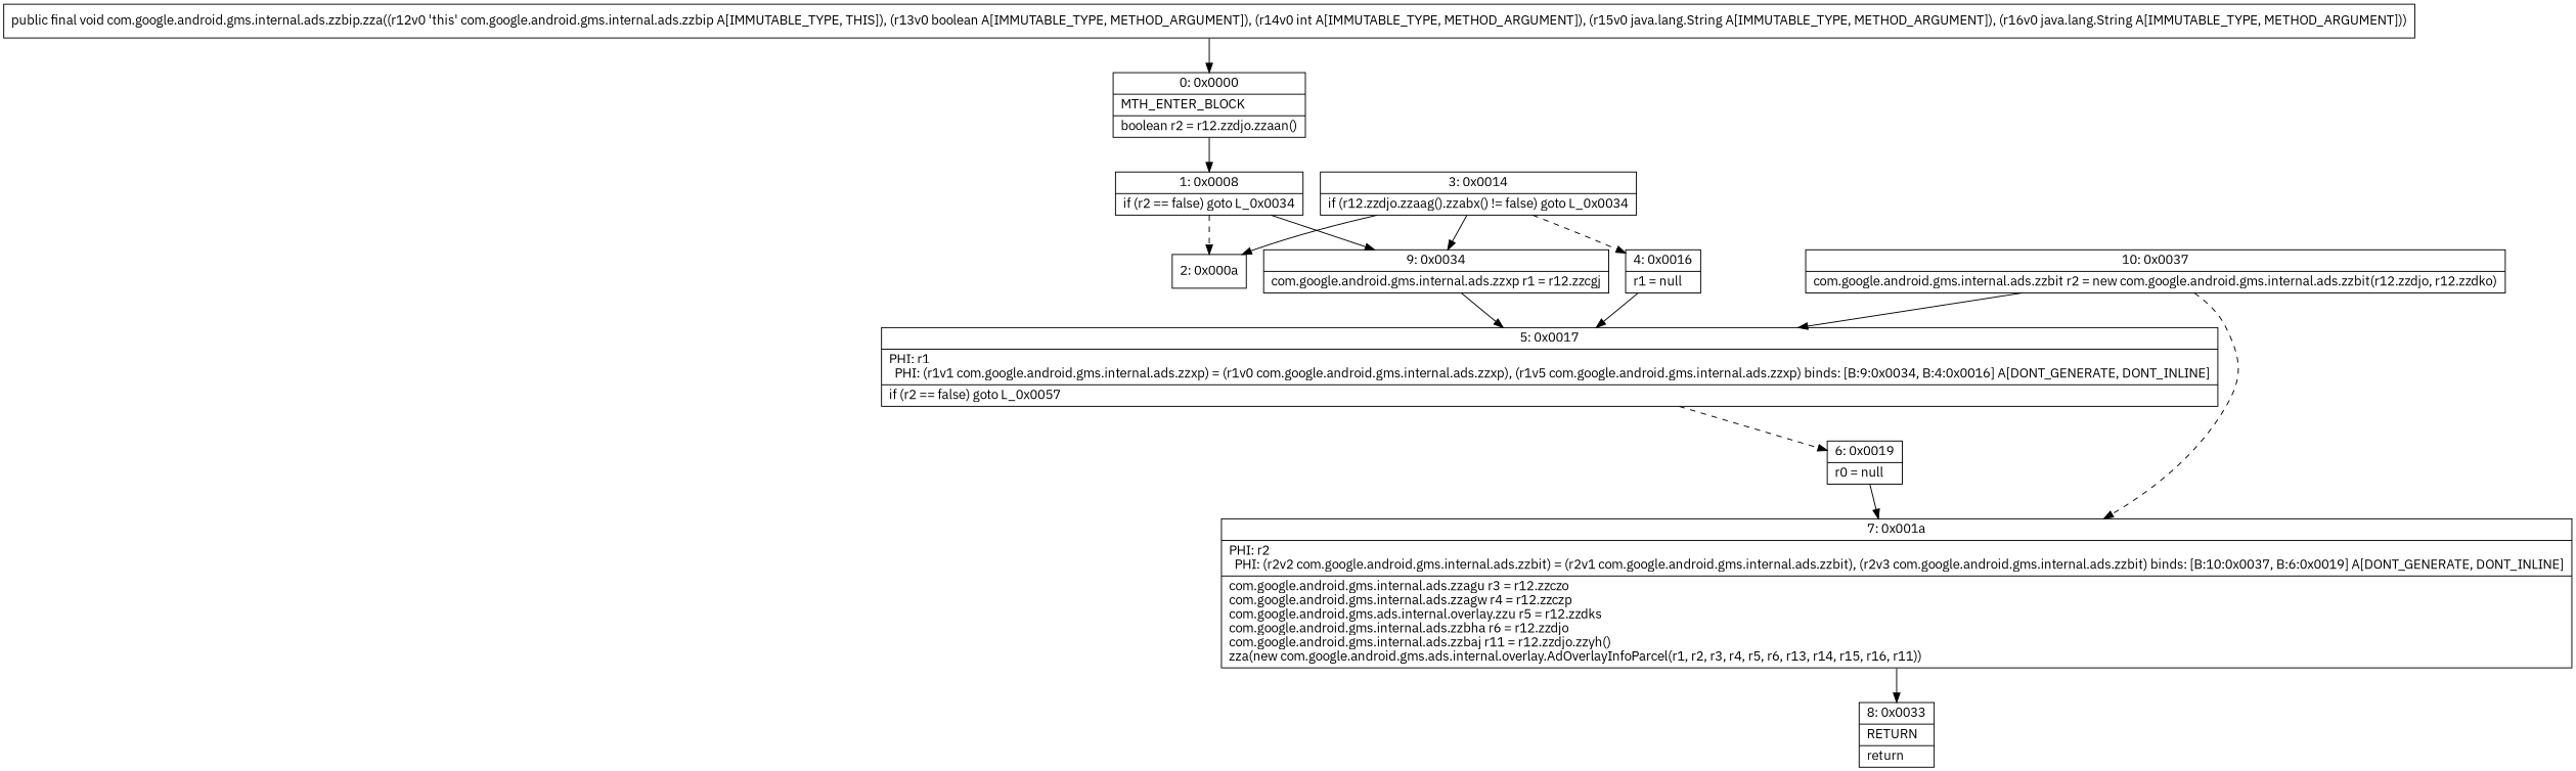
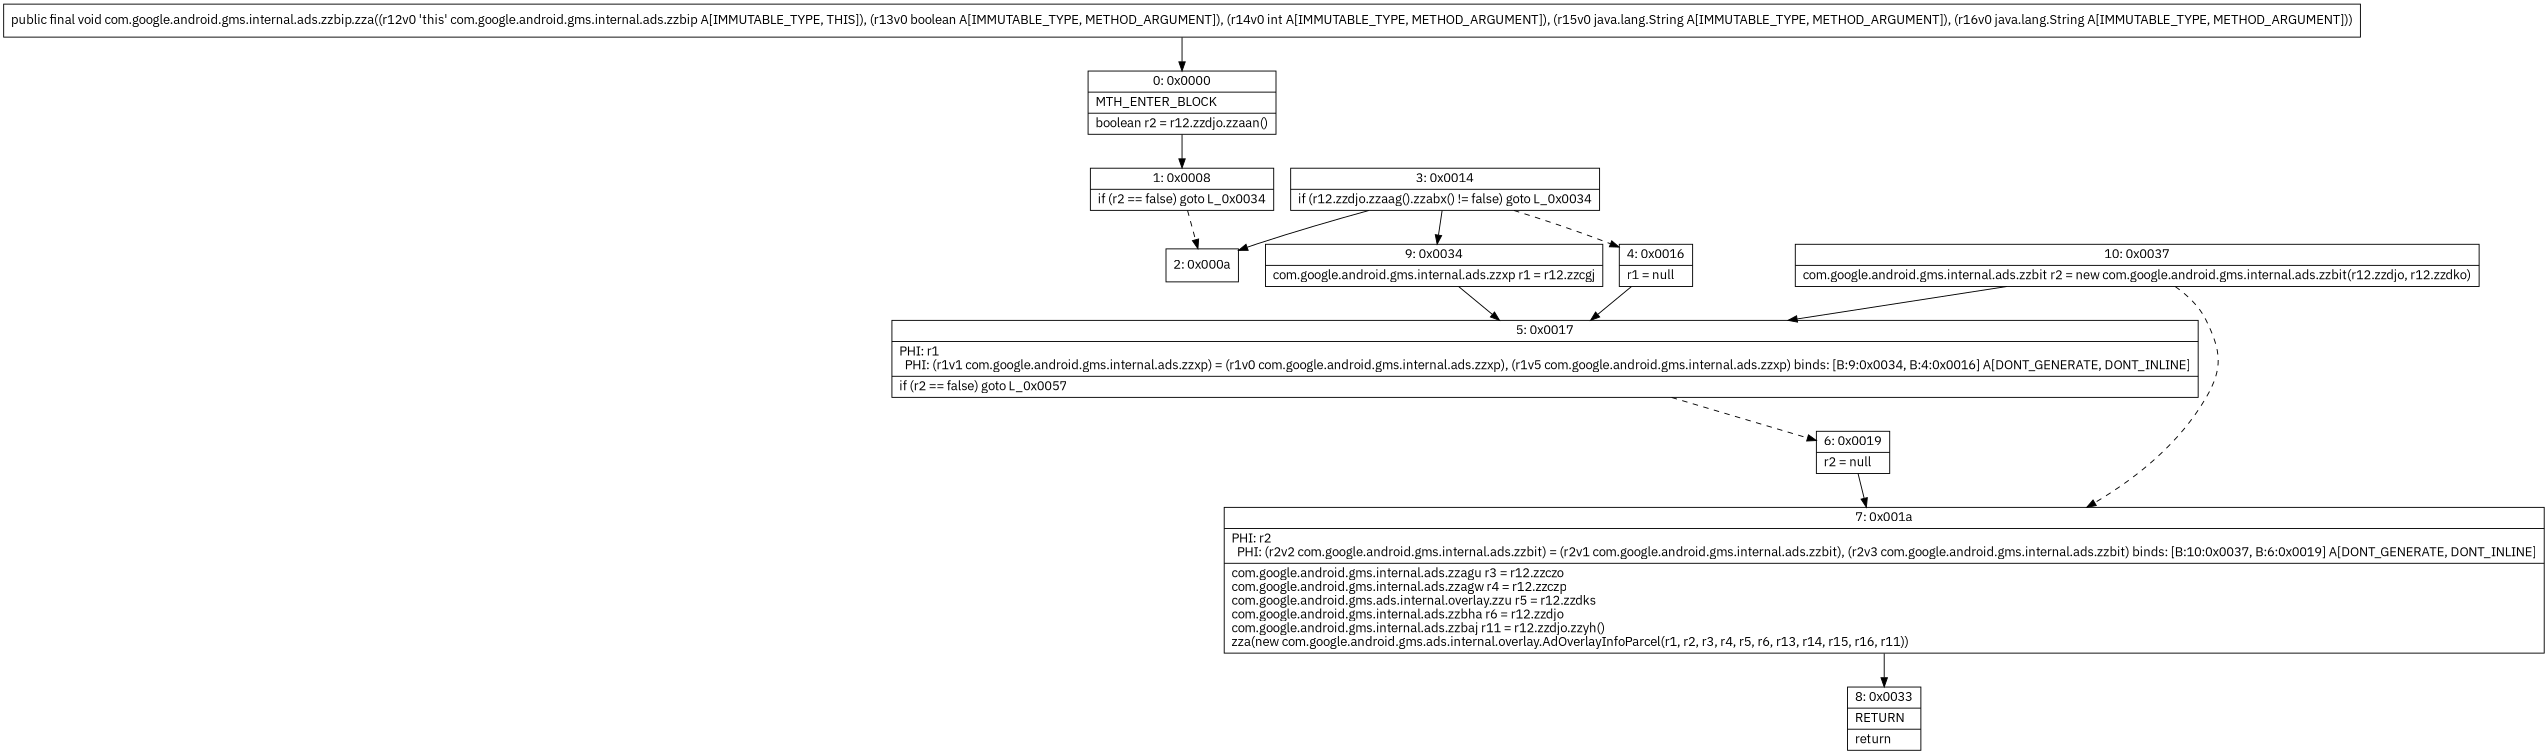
  digraph {
    fontname="IBM Plex Sans"
    node [fontname="IBM Plex Sans" shape=record]
    edge [fontname="IBM Plex Sans"]
    n1 [label="{0\:\ 0x0000|MTH_ENTER_BLOCK\l|boolean r2 = r12.zzdjo.zzaan()\l}"]
    n2 [label="{1\:\ 0x0008|if (r2 == false) goto L_0x0034\l}"]
    n3 [label="{2\:\ 0x000a}"]
    n4 [label="{9\:\ 0x0034|com.google.android.gms.internal.ads.zzxp r1 = r12.zzcgj\l}"]
    n5 [label="{5\:\ 0x0017|PHI: r1 \l  PHI: (r1v1 com.google.android.gms.internal.ads.zzxp) = (r1v0 com.google.android.gms.internal.ads.zzxp), (r1v5 com.google.android.gms.internal.ads.zzxp) binds: [B:9:0x0034, B:4:0x0016] A[DONT_GENERATE, DONT_INLINE]\l|if (r2 == false) goto L_0x0057\l}"]
    n6 [label="{3\:\ 0x0014|if (r12.zzdjo.zzaag().zzabx() != false) goto L_0x0034\l}"]
    n7 [label="{4\:\ 0x0016|r1 = null\l}"]
-   n8 [label="{6\:\ 0x0019|r0 = null\l}"]
+   n8 [label="{6\:\ 0x0019|r2 = null\l}"]
    n9 [label="{7\:\ 0x001a|PHI: r2 \l  PHI: (r2v2 com.google.android.gms.internal.ads.zzbit) = (r2v1 com.google.android.gms.internal.ads.zzbit), (r2v3 com.google.android.gms.internal.ads.zzbit) binds: [B:10:0x0037, B:6:0x0019] A[DONT_GENERATE, DONT_INLINE]\l|com.google.android.gms.internal.ads.zzagu r3 = r12.zzczo\lcom.google.android.gms.internal.ads.zzagw r4 = r12.zzczp\lcom.google.android.gms.ads.internal.overlay.zzu r5 = r12.zzdks\lcom.google.android.gms.internal.ads.zzbha r6 = r12.zzdjo\lcom.google.android.gms.internal.ads.zzbaj r11 = r12.zzdjo.zzyh()\lzza(new com.google.android.gms.ads.internal.overlay.AdOverlayInfoParcel(r1, r2, r3, r4, r5, r6, r13, r14, r15, r16, r11))\l}"]
    n10 [label="{10\:\ 0x0037|com.google.android.gms.internal.ads.zzbit r2 = new com.google.android.gms.internal.ads.zzbit(r12.zzdjo, r12.zzdko)\l}"]
    n11 [label="{8\:\ 0x0033|RETURN\l|return\l}"]
    n12 [label="{public final void com.google.android.gms.internal.ads.zzbip.zza((r12v0 'this' com.google.android.gms.internal.ads.zzbip A[IMMUTABLE_TYPE, THIS]), (r13v0 boolean A[IMMUTABLE_TYPE, METHOD_ARGUMENT]), (r14v0 int A[IMMUTABLE_TYPE, METHOD_ARGUMENT]), (r15v0 java.lang.String A[IMMUTABLE_TYPE, METHOD_ARGUMENT]), (r16v0 java.lang.String A[IMMUTABLE_TYPE, METHOD_ARGUMENT])) }"]
    n1 -> n2
    n2 -> n3 [style=dashed]
-   n2 -> n4
    n4 -> n5
    n5 -> n8 [style=dashed]
    n6 -> n3
    n6 -> n4
    n6 -> n7 [style=dashed]
    n7 -> n5
    n8 -> n9
    n9 -> n11
    n10 -> n5
    n10 -> n9 [style=dashed]
    n12 -> n1
  }
